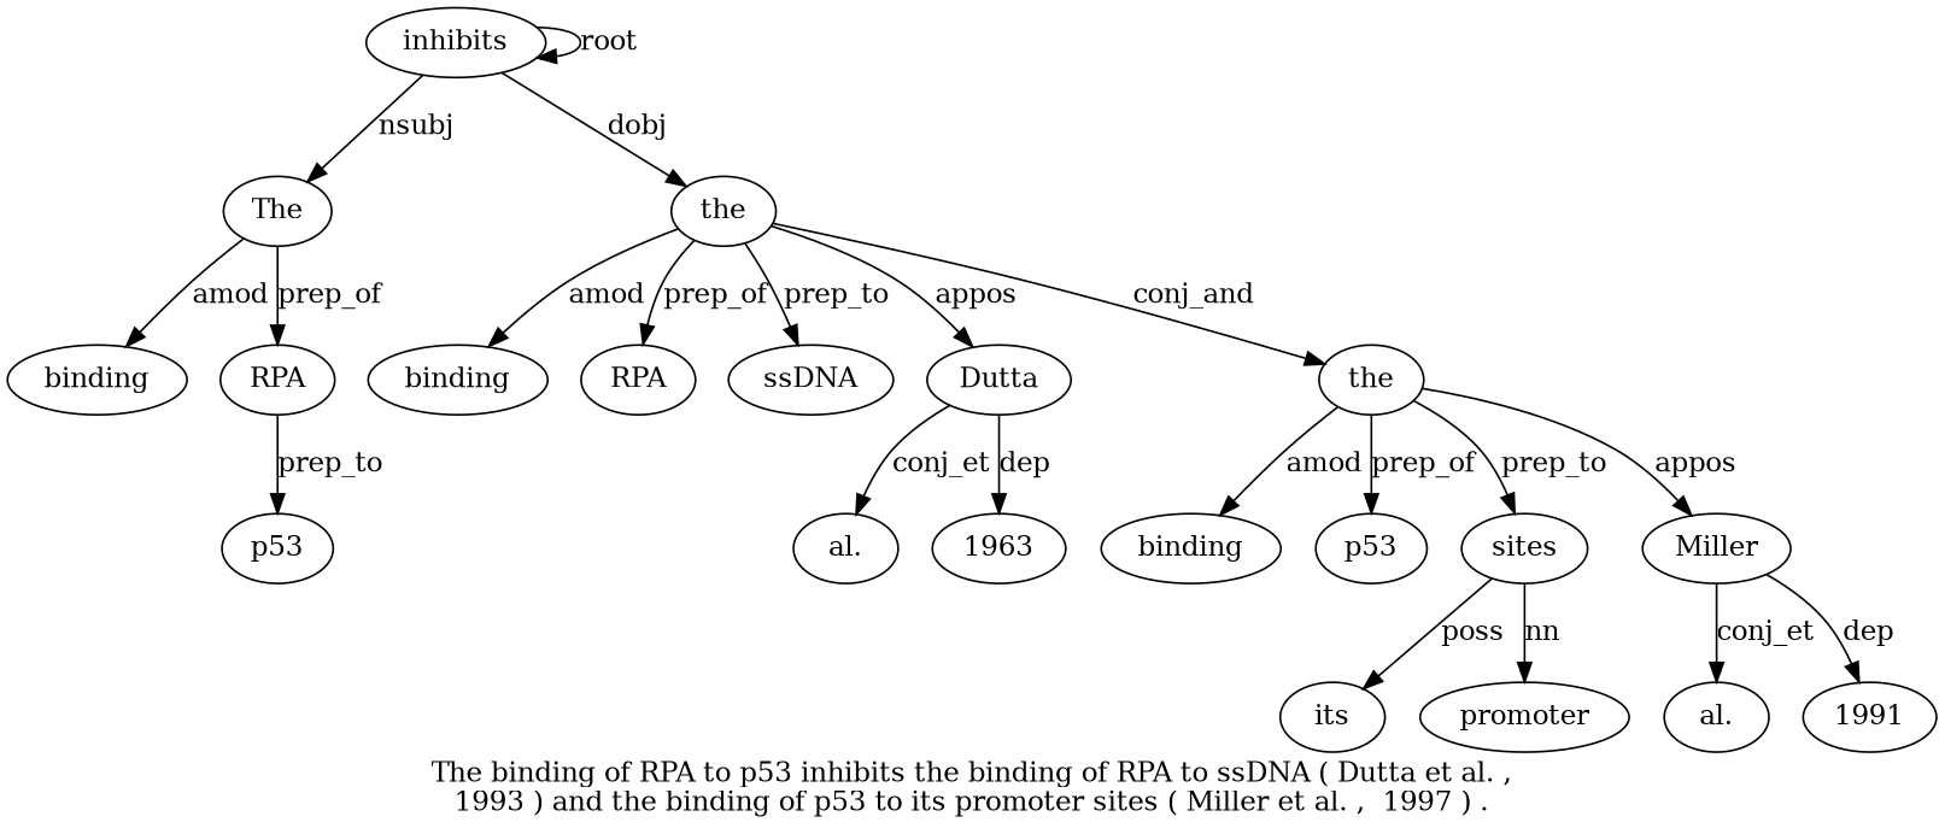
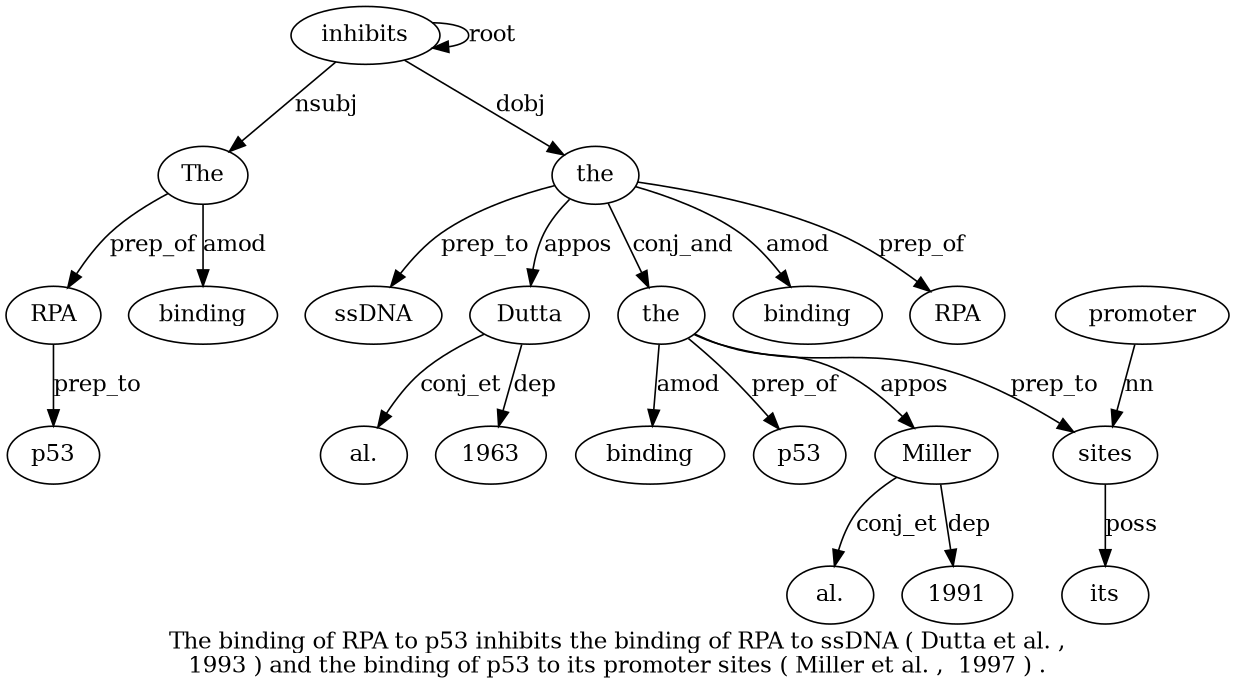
  digraph {
    label="The binding of RPA to p53 inhibits the binding of RPA to ssDNA ( Dutta et al. ,\n1993 ) and the binding of p53 to its promoter sites ( Miller et al. ,  1997 ) ."
    node [fillcolor=white style=filled]
    n1 [label=inhibits]
    n2 [label=The]
    n3 [label=the]
    n4 [label=binding]
    n5 [label=RPA]
    n6 [label=binding]
    n7 [label=RPA]
    n8 [label=ssDNA]
    n9 [label=Dutta]
    n10 [label=the]
    n11 [label=p53]
    n12 [label="al."]
    n13 [label=1963]
    n14 [label=binding]
    n15 [label=p53]
    n16 [label=sites]
    n17 [label=Miller]
    n18 [label=its]
    n19 [label=promoter]
    n20 [label="al."]
    n21 [label=1991]
    n1 -> n1 [label=root]
    n1 -> n2 [label=nsubj]
    n1 -> n3 [label=dobj]
    n2 -> n4 [label=amod]
    n2 -> n5 [label=prep_of]
    n3 -> n6 [label=amod]
    n3 -> n7 [label=prep_of]
    n3 -> n8 [label=prep_to]
    n3 -> n9 [label=appos]
    n3 -> n10 [label=conj_and]
    n5 -> n11 [label=prep_to]
    n9 -> n12 [label=conj_et]
    n9 -> n13 [label=dep]
    n10 -> n14 [label=amod]
    n10 -> n15 [label=prep_of]
    n10 -> n16 [label=prep_to]
    n10 -> n17 [label=appos]
    n16 -> n18 [label=poss]
-   n16 -> n19 [label=nn]
+   n19 -> n16 [label=nn]
    n17 -> n20 [label=conj_et]
    n17 -> n21 [label=dep]
  }
